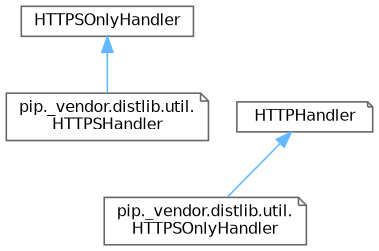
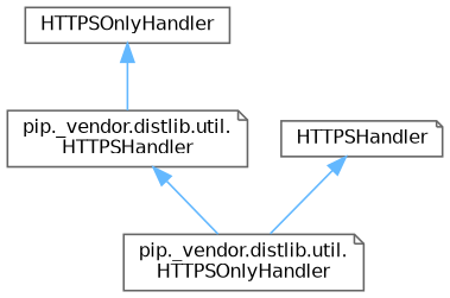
  digraph {
    rankdir=TB
    node [color=grey40 fillcolor=white fontname=Helvetica fontsize=10 shape=note style=filled]
    edge [color=steelblue1 dir=back fontname=Helvetica fontsize=10 labelfontname=Helvetica labelfontsize=10 style=solid]
    n1 [height=0.2 label=HTTPSOnlyHandler shape=box width=0.4]
    n2 [height=0.2 label="pip._vendor.distlib.util.\lHTTPSHandler" width=0.4]
    n3 [height=0.2 label="pip._vendor.distlib.util.\lHTTPSOnlyHandler" width=0.4]
-   n4 [height=0.2 label=HTTPHandler width=0.4]
+   n4 [height=0.2 label=HTTPSHandler width=0.4]
    n1 -> n2
+   n2 -> n3
    n4 -> n3
  }
